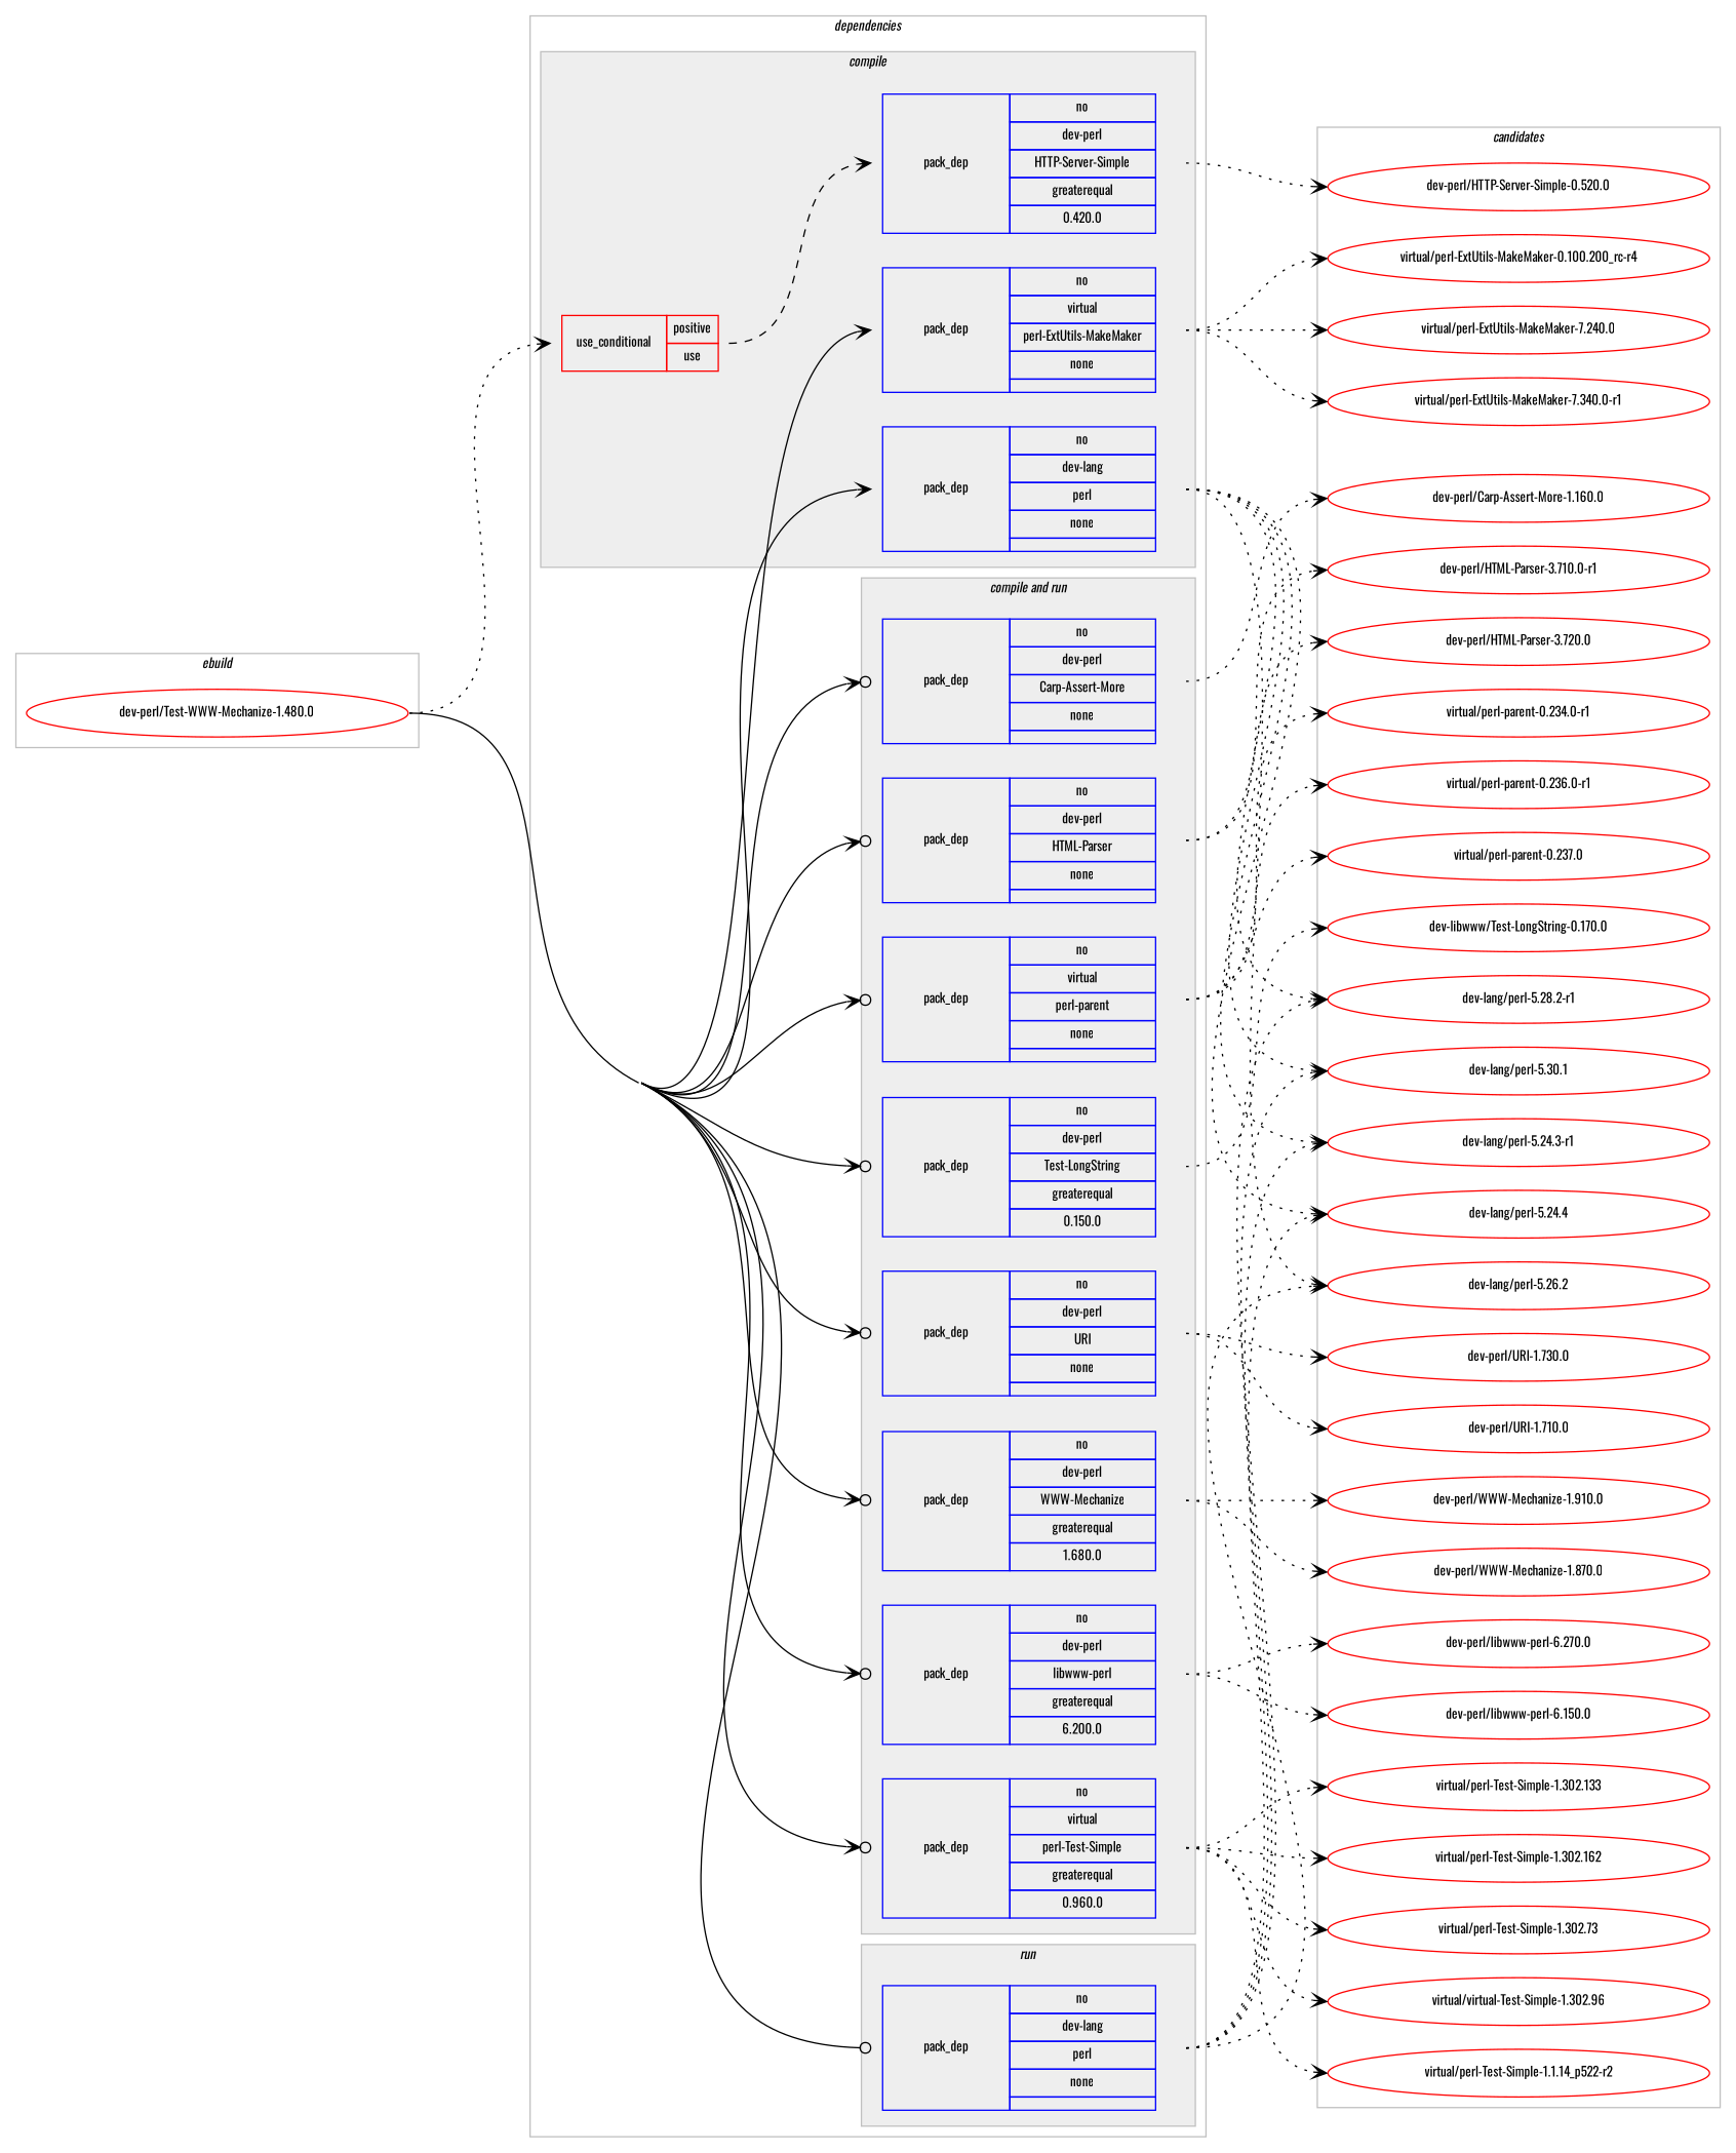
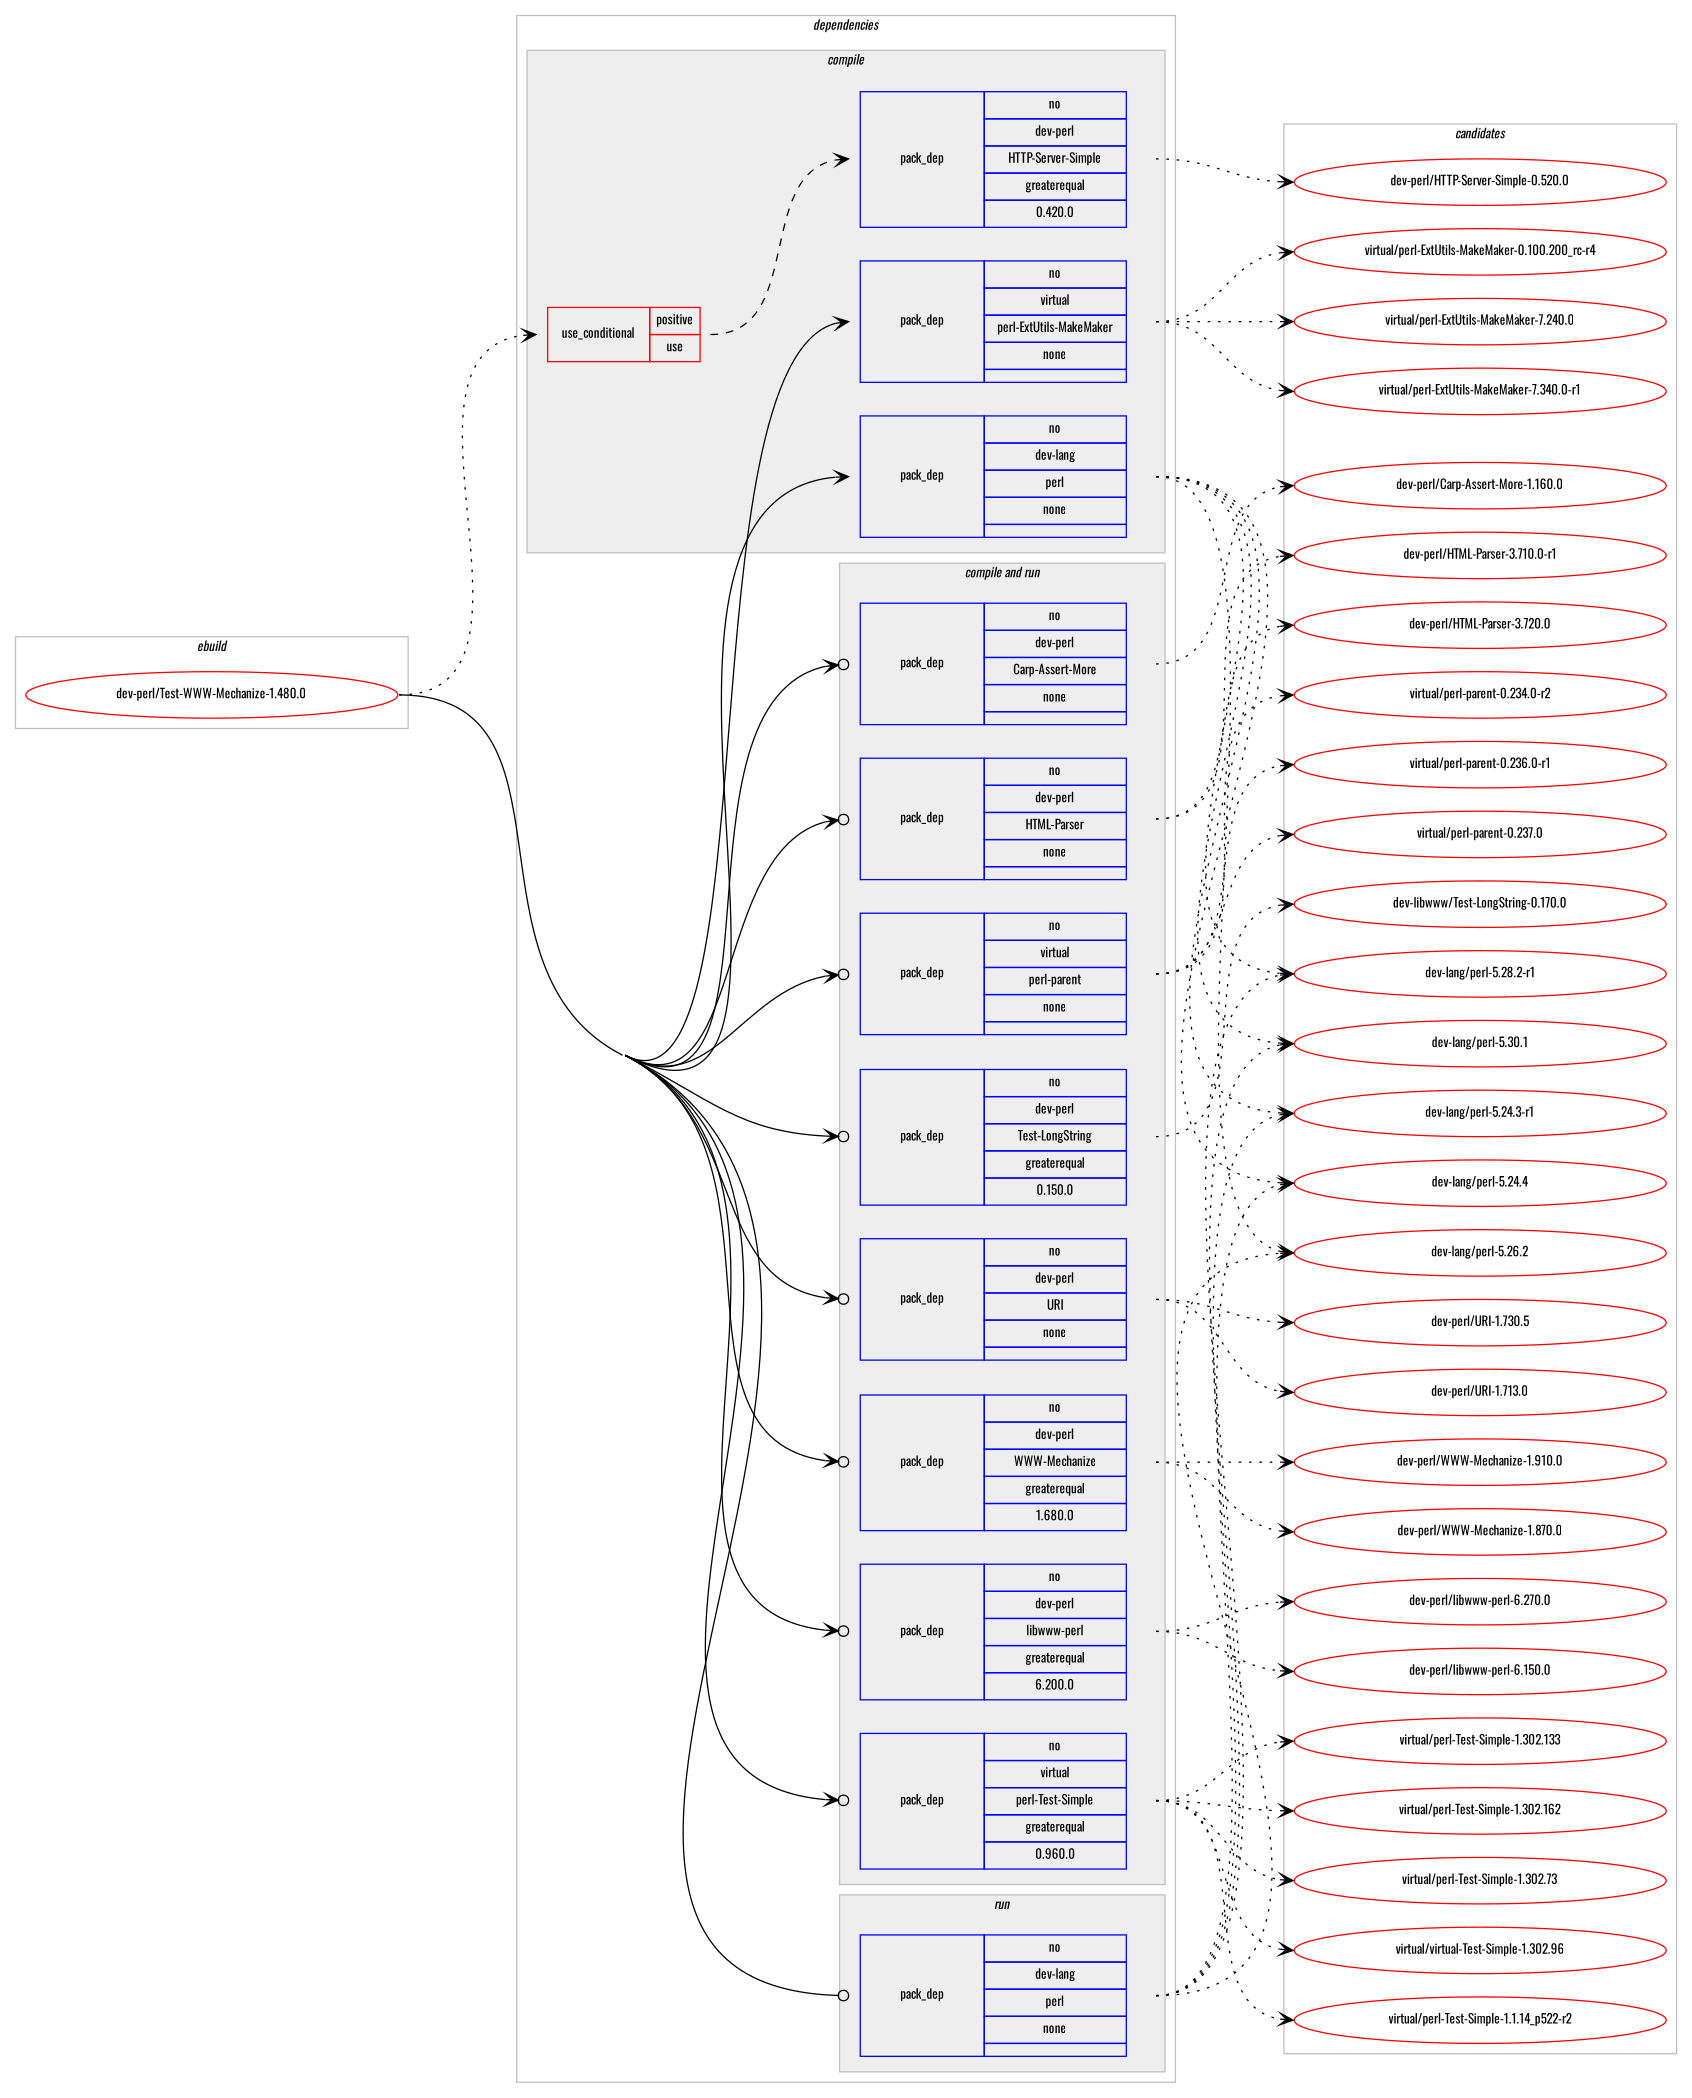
  digraph {
    compound=true
    concentrate=true
    fontname=Oswald
    fontsize=10
    newrank=true
    rankdir=LR
    ranksep=1.5
    node [color=red fontname=Oswald fontsize=10]
    edge [arrowhead=vee fontname=Oswald headport=w style=dotted tailport=e weight=100]
    n1 [label="dev-perl/Test-WWW-Mechanize-1.480.0" width=4]
    n2 [color=blue label=<<TABLE BORDER="0" CELLBORDER="1" CELLSPACING="0" CELLPADDING="4" WIDTH="220"><TR><TD ROWSPAN="6" CELLPADDING="30">pack_dep</TD></TR><TR><TD WIDTH="110">no</TD></TR><TR><TD>dev-perl</TD></TR><TR><TD>HTTP-Server-Simple</TD></TR><TR><TD>greaterequal</TD></TR><TR><TD>0.420.0</TD></TR></TABLE>> shape=none]
    n3 [label=<<TABLE BORDER="0" CELLBORDER="1" CELLSPACING="0" CELLPADDING="4"><TR><TD ROWSPAN="3" CELLPADDING="10">use_conditional</TD></TR><TR><TD>positive</TD></TR><TR><TD>use</TD></TR></TABLE>> shape=none]
    n4 [color=blue label=<<TABLE BORDER="0" CELLBORDER="1" CELLSPACING="0" CELLPADDING="4" WIDTH="220"><TR><TD ROWSPAN="6" CELLPADDING="30">pack_dep</TD></TR><TR><TD WIDTH="110">no</TD></TR><TR><TD>dev-lang</TD></TR><TR><TD>perl</TD></TR><TR><TD>none</TD></TR><TR><TD></TD></TR></TABLE>> shape=none]
    n5 [color=blue label=<<TABLE BORDER="0" CELLBORDER="1" CELLSPACING="0" CELLPADDING="4" WIDTH="220"><TR><TD ROWSPAN="6" CELLPADDING="30">pack_dep</TD></TR><TR><TD WIDTH="110">no</TD></TR><TR><TD>virtual</TD></TR><TR><TD>perl-ExtUtils-MakeMaker</TD></TR><TR><TD>none</TD></TR><TR><TD></TD></TR></TABLE>> shape=none]
    n6 [color=blue label=<<TABLE BORDER="0" CELLBORDER="1" CELLSPACING="0" CELLPADDING="4" WIDTH="220"><TR><TD ROWSPAN="6" CELLPADDING="30">pack_dep</TD></TR><TR><TD WIDTH="110">no</TD></TR><TR><TD>dev-perl</TD></TR><TR><TD>Carp-Assert-More</TD></TR><TR><TD>none</TD></TR><TR><TD></TD></TR></TABLE>> shape=none]
    n7 [color=blue label=<<TABLE BORDER="0" CELLBORDER="1" CELLSPACING="0" CELLPADDING="4" WIDTH="220"><TR><TD ROWSPAN="6" CELLPADDING="30">pack_dep</TD></TR><TR><TD WIDTH="110">no</TD></TR><TR><TD>dev-perl</TD></TR><TR><TD>HTML-Parser</TD></TR><TR><TD>none</TD></TR><TR><TD></TD></TR></TABLE>> shape=none]
    n8 [color=blue label=<<TABLE BORDER="0" CELLBORDER="1" CELLSPACING="0" CELLPADDING="4" WIDTH="220"><TR><TD ROWSPAN="6" CELLPADDING="30">pack_dep</TD></TR><TR><TD WIDTH="110">no</TD></TR><TR><TD>virtual</TD></TR><TR><TD>perl-parent</TD></TR><TR><TD>none</TD></TR><TR><TD></TD></TR></TABLE>> shape=none]
    n9 [color=blue label=<<TABLE BORDER="0" CELLBORDER="1" CELLSPACING="0" CELLPADDING="4" WIDTH="220"><TR><TD ROWSPAN="6" CELLPADDING="30">pack_dep</TD></TR><TR><TD WIDTH="110">no</TD></TR><TR><TD>dev-perl</TD></TR><TR><TD>Test-LongString</TD></TR><TR><TD>greaterequal</TD></TR><TR><TD>0.150.0</TD></TR></TABLE>> shape=none]
    n10 [color=blue label=<<TABLE BORDER="0" CELLBORDER="1" CELLSPACING="0" CELLPADDING="4" WIDTH="220"><TR><TD ROWSPAN="6" CELLPADDING="30">pack_dep</TD></TR><TR><TD WIDTH="110">no</TD></TR><TR><TD>dev-perl</TD></TR><TR><TD>URI</TD></TR><TR><TD>none</TD></TR><TR><TD></TD></TR></TABLE>> shape=none]
    n11 [color=blue label=<<TABLE BORDER="0" CELLBORDER="1" CELLSPACING="0" CELLPADDING="4" WIDTH="220"><TR><TD ROWSPAN="6" CELLPADDING="30">pack_dep</TD></TR><TR><TD WIDTH="110">no</TD></TR><TR><TD>dev-perl</TD></TR><TR><TD>WWW-Mechanize</TD></TR><TR><TD>greaterequal</TD></TR><TR><TD>1.680.0</TD></TR></TABLE>> shape=none]
    n12 [color=blue label=<<TABLE BORDER="0" CELLBORDER="1" CELLSPACING="0" CELLPADDING="4" WIDTH="220"><TR><TD ROWSPAN="6" CELLPADDING="30">pack_dep</TD></TR><TR><TD WIDTH="110">no</TD></TR><TR><TD>dev-perl</TD></TR><TR><TD>libwww-perl</TD></TR><TR><TD>greaterequal</TD></TR><TR><TD>6.200.0</TD></TR></TABLE>> shape=none]
    n13 [color=blue label=<<TABLE BORDER="0" CELLBORDER="1" CELLSPACING="0" CELLPADDING="4" WIDTH="220"><TR><TD ROWSPAN="6" CELLPADDING="30">pack_dep</TD></TR><TR><TD WIDTH="110">no</TD></TR><TR><TD>virtual</TD></TR><TR><TD>perl-Test-Simple</TD></TR><TR><TD>greaterequal</TD></TR><TR><TD>0.960.0</TD></TR></TABLE>> shape=none]
    n14 [color=blue label=<<TABLE BORDER="0" CELLBORDER="1" CELLSPACING="0" CELLPADDING="4" WIDTH="220"><TR><TD ROWSPAN="6" CELLPADDING="30">pack_dep</TD></TR><TR><TD WIDTH="110">no</TD></TR><TR><TD>dev-lang</TD></TR><TR><TD>perl</TD></TR><TR><TD>none</TD></TR><TR><TD></TD></TR></TABLE>> shape=none]
    n15 [label="dev-perl/HTTP-Server-Simple-0.520.0" width=4]
    n16 [label="dev-lang/perl-5.24.3-r1" width=4]
    n17 [label="dev-lang/perl-5.24.4" width=4]
    n18 [label="dev-lang/perl-5.26.2" width=4]
    n19 [label="dev-lang/perl-5.28.2-r1" width=4]
    n20 [label="dev-lang/perl-5.30.1" width=4]
    n21 [label="virtual/perl-ExtUtils-MakeMaker-0.100.200_rc-r4" width=4]
    n22 [label="virtual/perl-ExtUtils-MakeMaker-7.240.0" width=4]
    n23 [label="virtual/perl-ExtUtils-MakeMaker-7.340.0-r1" width=4]
    n24 [label="dev-perl/Carp-Assert-More-1.160.0" width=4]
    n25 [label="dev-perl/HTML-Parser-3.710.0-r1" width=4]
    n26 [label="dev-perl/HTML-Parser-3.720.0" width=4]
    n27 [label="dev-libwww/Test-LongString-0.170.0" width=4]
-   n28 [label="dev-perl/URI-1.710.0" width=4]
-   n29 [label="dev-perl/URI-1.730.0" width=4]
+   n28 [label="dev-perl/URI-1.713.0" width=4]
+   n29 [label="dev-perl/URI-1.730.5" width=4]
    n30 [label="dev-perl/WWW-Mechanize-1.870.0" width=4]
    n31 [label="dev-perl/WWW-Mechanize-1.910.0" width=4]
    n32 [label="dev-perl/libwww-perl-6.150.0" width=4]
    n33 [label="dev-perl/libwww-perl-6.270.0" width=4]
    n34 [label="virtual/perl-Test-Simple-1.1.14_p522-r2" width=4]
    n35 [label="virtual/perl-Test-Simple-1.302.133" width=4]
    n36 [label="virtual/perl-Test-Simple-1.302.162" width=4]
    n37 [label="virtual/perl-Test-Simple-1.302.73" width=4]
    n38 [label="virtual/virtual-Test-Simple-1.302.96" width=4]
-   n39 [label="virtual/perl-parent-0.234.0-r1" width=4]
+   n39 [label="virtual/perl-parent-0.234.0-r2" width=4]
    n40 [label="virtual/perl-parent-0.236.0-r1" width=4]
    n41 [label="virtual/perl-parent-0.237.0" width=4]
    subgraph cluster_1 {
      color=gray
      label=<<i>ebuild</i>>
      rank=same
      n1
    }
    subgraph cluster_2 {
      color=gray
      label=<<i>dependencies</i>>
      subgraph cluster_3 {
        color=gray
        fillcolor="#eeeeee"
        label=<<i>compile</i>>
        style=filled
        subgraph sub_4 {
          color=gray
          fillcolor="#eeeeee"
          label=<<i>compile</i>>
          style=filled
          n3
          subgraph sub_5 {
            color=gray
            fillcolor="#eeeeee"
            label=<<i>compile</i>>
            style=filled
            n2
          }
        }
        subgraph sub_6 {
          color=gray
          fillcolor="#eeeeee"
          label=<<i>compile</i>>
          style=filled
          n4
        }
        subgraph sub_7 {
          color=gray
          fillcolor="#eeeeee"
          label=<<i>compile</i>>
          style=filled
          n5
        }
      }
      subgraph cluster_8 {
        color=gray
        fillcolor="#eeeeee"
        label=<<i>compile and run</i>>
        style=filled
        subgraph sub_9 {
          color=gray
          fillcolor="#eeeeee"
          label=<<i>compile and run</i>>
          style=filled
          n6
        }
        subgraph sub_10 {
          color=gray
          fillcolor="#eeeeee"
          label=<<i>compile and run</i>>
          style=filled
          n7
        }
        subgraph sub_11 {
          color=gray
          fillcolor="#eeeeee"
          label=<<i>compile and run</i>>
          style=filled
          n8
        }
        subgraph sub_12 {
          color=gray
          fillcolor="#eeeeee"
          label=<<i>compile and run</i>>
          style=filled
          n9
        }
        subgraph sub_13 {
          color=gray
          fillcolor="#eeeeee"
          label=<<i>compile and run</i>>
          style=filled
          n10
        }
        subgraph sub_14 {
          color=gray
          fillcolor="#eeeeee"
          label=<<i>compile and run</i>>
          style=filled
          n11
        }
        subgraph sub_15 {
          color=gray
          fillcolor="#eeeeee"
          label=<<i>compile and run</i>>
          style=filled
          n12
        }
        subgraph sub_16 {
          color=gray
          fillcolor="#eeeeee"
          label=<<i>compile and run</i>>
          style=filled
          n13
        }
      }
      subgraph cluster_17 {
        color=gray
        fillcolor="#eeeeee"
        label=<<i>run</i>>
        style=filled
        subgraph sub_18 {
          color=gray
          fillcolor="#eeeeee"
          label=<<i>run</i>>
          style=filled
          n14
        }
      }
    }
    subgraph cluster_19 {
      color=gray
      label=<<i>candidates</i>>
      rank=same
      subgraph sub_20 {
        color=black
        label=<<i>candidates</i>>
        nodesep=1
        rank=same
        n15
      }
      subgraph sub_21 {
        color=black
        label=<<i>candidates</i>>
        nodesep=1
        rank=same
        n16
        n17
        n18
        n19
        n20
      }
      subgraph sub_22 {
        color=black
        label=<<i>candidates</i>>
        nodesep=1
        rank=same
        n21
        n22
        n23
      }
      subgraph sub_23 {
        color=black
        label=<<i>candidates</i>>
        nodesep=1
        rank=same
        n24
      }
      subgraph sub_24 {
        color=black
        label=<<i>candidates</i>>
        nodesep=1
        rank=same
        n25
        n26
      }
      subgraph sub_25 {
        color=black
        label=<<i>candidates</i>>
        nodesep=1
        rank=same
        n27
      }
      subgraph sub_26 {
        color=black
        label=<<i>candidates</i>>
        nodesep=1
        rank=same
        n28
        n29
      }
      subgraph sub_27 {
        color=black
        label=<<i>candidates</i>>
        nodesep=1
        rank=same
        n30
        n31
      }
      subgraph sub_28 {
        color=black
        label=<<i>candidates</i>>
        nodesep=1
        rank=same
        n32
        n33
      }
      subgraph sub_29 {
        color=black
        label=<<i>candidates</i>>
        nodesep=1
        rank=same
        n34
        n35
        n36
        n37
        n38
      }
      subgraph sub_30 {
        color=black
        label=<<i>candidates</i>>
        nodesep=1
        rank=same
        n39
        n40
        n41
      }
      subgraph sub_31 {
        color=black
        label=<<i>candidates</i>>
        nodesep=1
        rank=same
        n16
        n17
        n18
        n19
        n20
      }
    }
    n1 -> n3 [weight=20]
    n1 -> n4 [style=solid weight=20]
    n1 -> n5 [style=solid weight=20]
    n1 -> n6 [arrowhead=odotvee style=solid weight=20]
    n1 -> n7 [arrowhead=odotvee style=solid weight=20]
    n1 -> n8 [arrowhead=odotvee style=solid weight=20]
    n1 -> n9 [arrowhead=odotvee style=solid weight=20]
    n1 -> n10 [arrowhead=odotvee style=solid weight=20]
    n1 -> n11 [arrowhead=odotvee style=solid weight=20]
    n1 -> n12 [arrowhead=odotvee style=solid weight=20]
    n1 -> n13 [arrowhead=odotvee style=solid weight=20]
    n1 -> n14 [arrowhead=odot style=solid weight=20]
    n2 -> n15
    n3 -> n2 [style=dashed weight=20]
    n4 -> n16
    n4 -> n17
    n4 -> n18
    n4 -> n19
    n4 -> n20
    n5 -> n21
    n5 -> n22
    n5 -> n23
    n6 -> n24
    n7 -> n25
    n7 -> n26
    n8 -> n39
    n8 -> n40
    n8 -> n41
    n9 -> n27
    n10 -> n28
    n10 -> n29
    n11 -> n30
    n11 -> n31
    n12 -> n32
    n12 -> n33
    n13 -> n34
    n13 -> n35
    n13 -> n36
    n13 -> n37
    n13 -> n38
    n14 -> n16
    n14 -> n17
    n14 -> n18
    n14 -> n19
    n14 -> n20
  }
